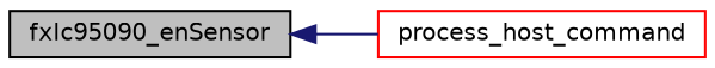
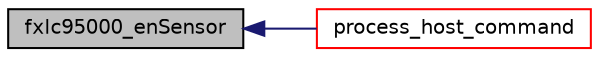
  digraph {
    rankdir=LR
    node [fontname=Helvetica fontsize=10 shape=record style=filled]
-   n1 [color=black fillcolor=grey75 fontcolor=black height=0.2 label=fxlc95090_enSensor width=0.4]
+   n1 [color=black fillcolor=grey75 fontcolor=black height=0.2 label=fxlc95000_enSensor width=0.4]
    n2 [color=red fillcolor=white height=0.2 label=process_host_command width=0.4]
    n1 -> n2 [color=midnightblue dir=back fontname=Helvetica fontsize=10 labelfontname=Helvetica labelfontsize=10 style=solid]
  }
